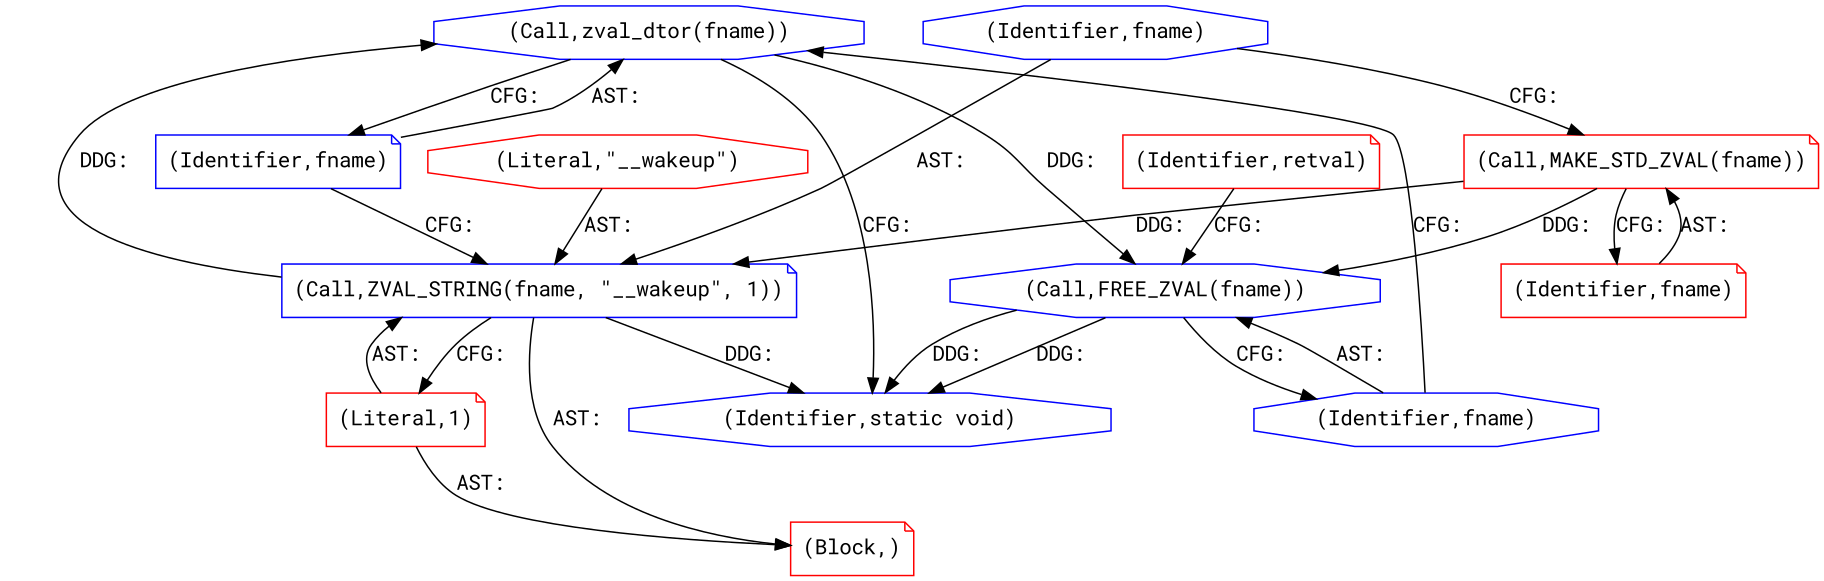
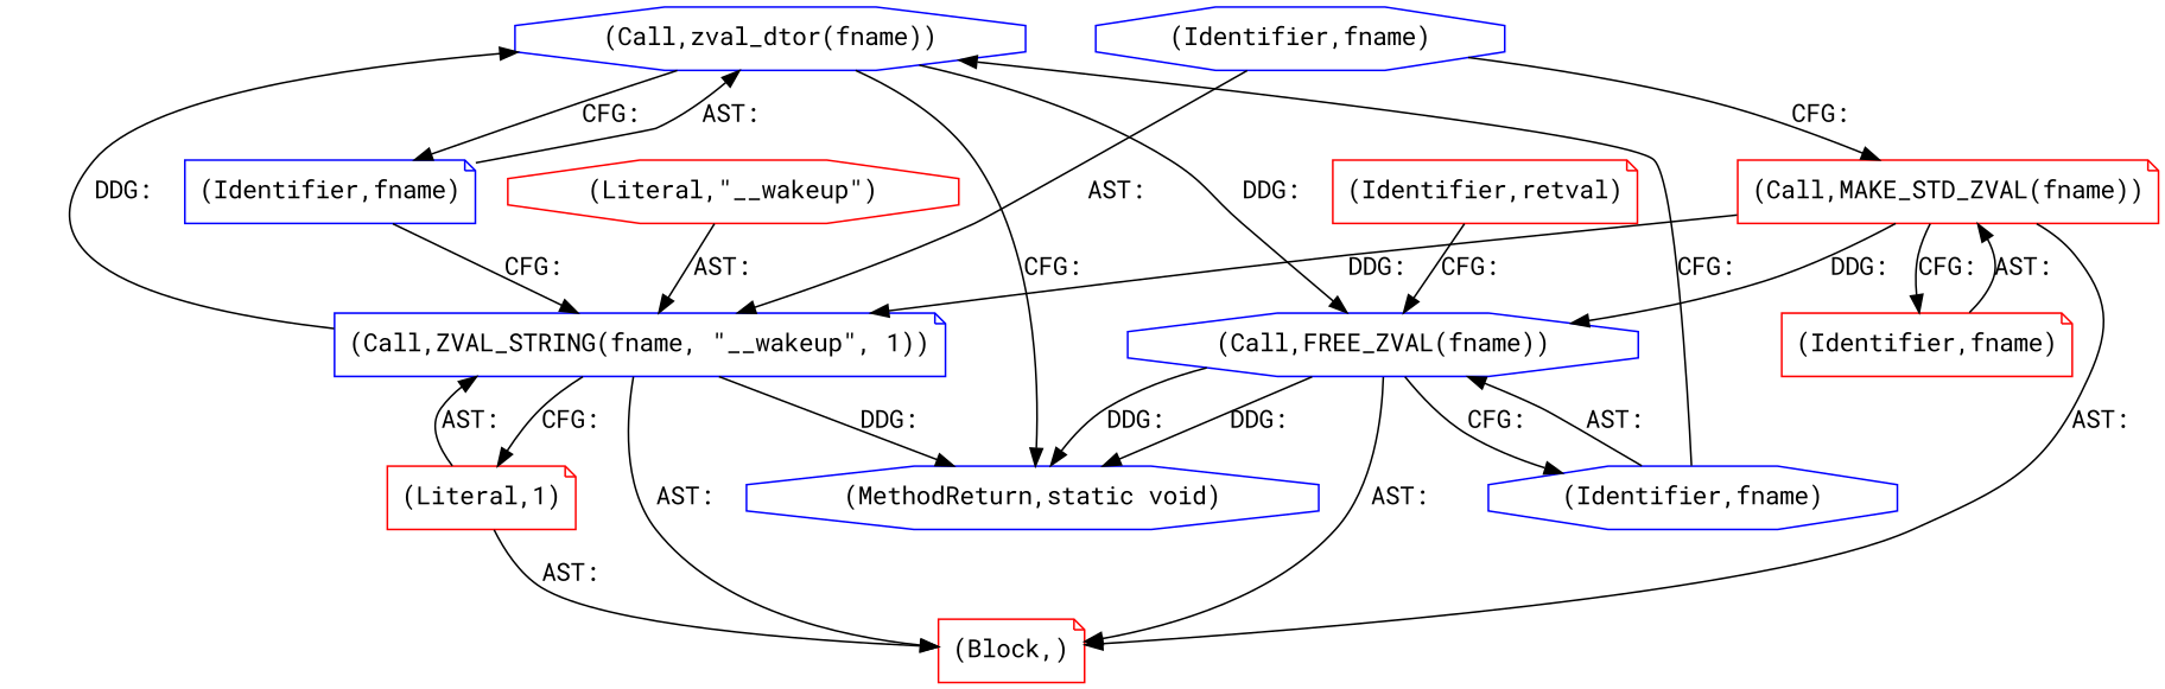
  digraph {
    fontname="Roboto Mono"
    node [color=blue fontname="Roboto Mono" shape=note]
    edge [fontname="Roboto Mono"]
    n1 [label="(Call,zval_dtor(fname))" shape=octagon]
    n2 [label="(Call,FREE_ZVAL(fname))" shape=octagon]
-   n3 [label="(Identifier,static void)" shape=octagon]
+   n3 [label="(MethodReturn,static void)" shape=octagon]
    n4 [label="(Identifier,fname)"]
    n5 [color=red label="(Block,)"]
    n6 [label="(Identifier,fname)" shape=octagon]
    n7 [label="(Call,ZVAL_STRING(fname, \"__wakeup\", 1))"]
    n8 [color=red label="(Literal,1)"]
    n9 [color=red label="(Call,MAKE_STD_ZVAL(fname))"]
    n10 [color=red label="(Identifier,fname)"]
    n11 [label="(Identifier,fname)" shape=octagon]
    n12 [color=red label="(Literal,\"__wakeup\")" shape=octagon]
    n13 [color=red label="(Identifier,retval)"]
    n1 -> n2 [label="DDG: "]
    n1 -> n3 [label="CFG: "]
    n1 -> n4 [label="CFG: "]
    n2 -> n3 [label="DDG: "]
    n2 -> n3 [label="DDG: "]
+   n2 -> n5 [label="AST: "]
    n2 -> n6 [label="CFG: "]
    n4 -> n1 [label="AST: "]
    n4 -> n7 [label="CFG: "]
    n6 -> n1 [label="CFG: "]
    n6 -> n2 [label="AST: "]
    n7 -> n1 [label="DDG: "]
    n7 -> n3 [label="DDG: "]
    n7 -> n5 [label="AST: "]
    n7 -> n8 [label="CFG: "]
    n8 -> n5 [label="AST: "]
    n8 -> n7 [label="AST: "]
    n9 -> n2 [label="DDG: "]
+   n9 -> n5 [label="AST: "]
    n9 -> n7 [label="DDG: "]
    n9 -> n10 [label="CFG: "]
    n10 -> n9 [label="AST: "]
    n11 -> n7 [label="AST: "]
    n11 -> n9 [label="CFG: "]
    n12 -> n7 [label="AST: "]
    n13 -> n2 [label="CFG: "]
  }
